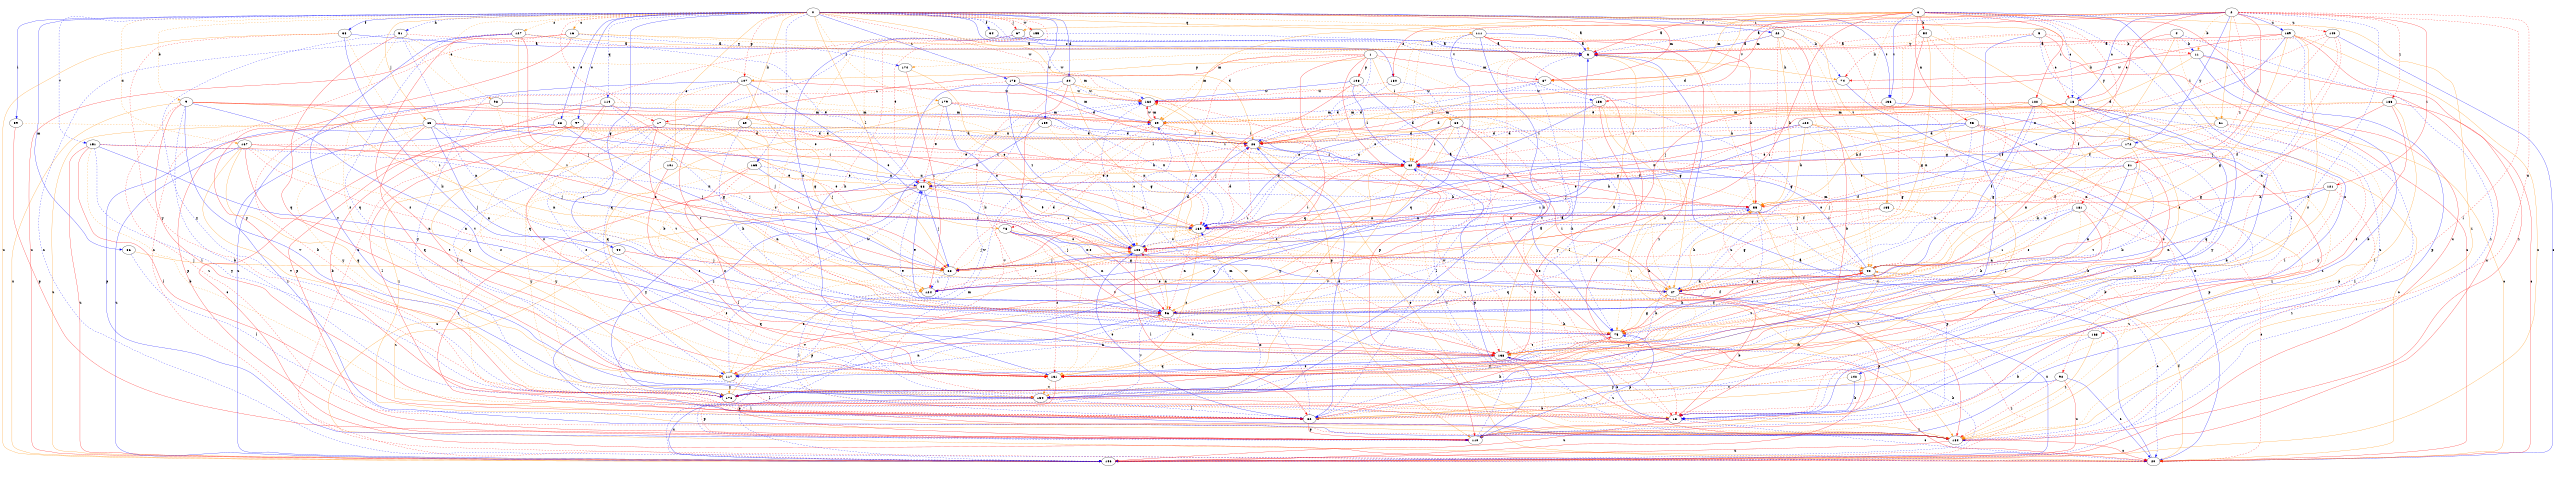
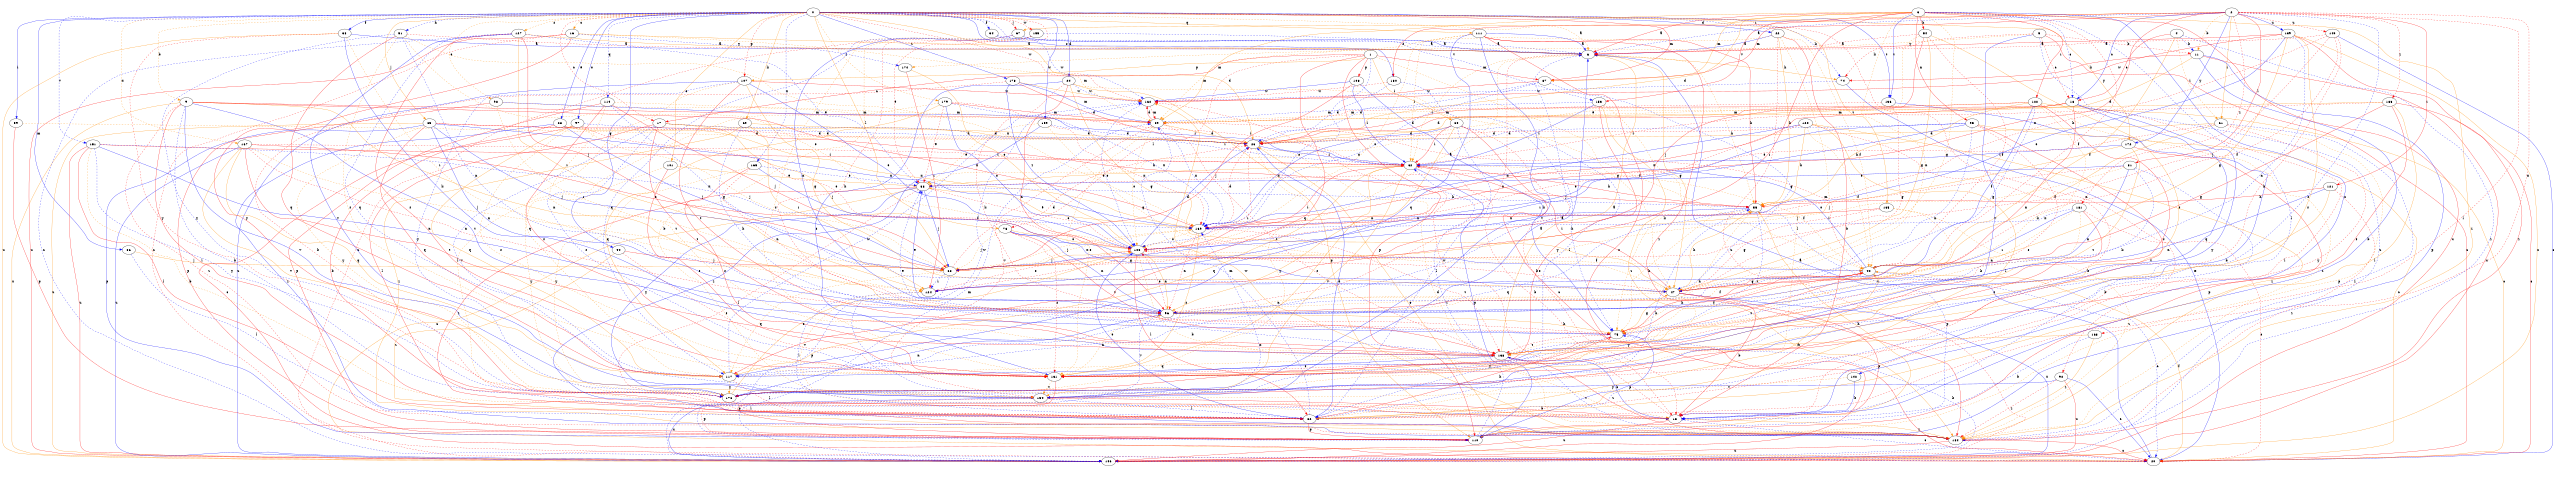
  strict digraph {
    edge [color=red style=solid]
    0
    6
    9
    16
    17
    22
    24
    26
    28
    33
    34
    38
    44
    51
    59
    65
    67
    69
    74
    76
    86
    87
    92
    97
    98
    101
    107
    111
    114
    127
    130
    135
    136
    151
    153
    155
    159
    162
    165
    167
    172
    178
    179
    47
    96
    55
    62
    82
    169
    89
    146
    184
    154
    13
    138
    20
    174
    176
    131
    68
    40
    110
    75
    124
    103
    117
    54
    1
    60
    108
    2
    11
    18
    61
    81
    121
    139
    140
    168
    181
    183
    3
    95
    122
    142
    4
    5
    120
    0 -> 6 [color=darkorange label=a style=dashed]
    0 -> 9 [color=darkorange label=b style=dashed]
    0 -> 16 [color=darkorange label=c style=dashed]
    0 -> 17 [label=c style=dashed]
    0 -> 22 [color=blue label=d]
    0 -> 24 [color=blue label=d]
    0 -> 26 [color=darkorange label=d]
    0 -> 28 [color=blue label=e]
    0 -> 33 [label=e style=dashed]
    0 -> 34 [color=blue label=f style=dashed]
    0 -> 38 [color=blue label=f]
    0 -> 44 [color=blue label=g]
    0 -> 51 [color=blue label=h style=dashed]
    0 -> 59 [color=blue label=i]
    0 -> 65 [color=darkorange label=j]
    0 -> 67 [label=j style=dashed]
    0 -> 69 [color=darkorange label=k]
    0 -> 74 [color=blue label=k style=dashed]
    0 -> 76 [color=darkorange label=l]
    0 -> 86 [color=blue label=m]
    0 -> 87 [label=m]
    0 -> 92 [label=n style=dashed]
    0 -> 97 [color=blue label=o]
    0 -> 98 [color=darkorange label=o style=dashed]
    0 -> 101 [color=darkorange label=o]
    0 -> 107 [label=p style=dashed]
    0 -> 111 [color=darkorange label=q]
    0 -> 114 [color=blue label=q style=dashed]
    0 -> 127 [color=darkorange label=s style=dashed]
    0 -> 130 [color=blue label=s]
    0 -> 135 [color=darkorange label=t]
    0 -> 136 [color=blue label=t]
    0 -> 151 [color=blue label=v style=dashed]
    0 -> 153 [color=blue label=v style=dashed]
    0 -> 155 [label=w style=dashed]
    0 -> 159 [color=blue label=w]
    0 -> 162 [label=w style=dashed]
    0 -> 165 [color=blue label=x style=dashed]
    0 -> 167 [color=darkorange label=x style=dashed]
    0 -> 172 [color=darkorange label=y]
    0 -> 178 [color=blue label=z]
    0 -> 179 [color=darkorange label=z style=dashed]
    6 -> 74 [color=darkorange label=k]
    6 -> 47 [color=darkorange label=g]
    6 -> 96 [label=n style=dashed]
    6 -> 55 [color=darkorange label=h style=dashed]
    6 -> 62 [color=darkorange label=i style=dashed]
    9 -> 96 [color=darkorange label=n]
    9 -> 82 [label=l]
    9 -> 169 [label=x]
    9 -> 89 [label=m]
    9 -> 146 [color=darkorange label=u]
    9 -> 184 [label=z style=dashed]
    9 -> 154 [color=blue label=v]
    9 -> 13 [color=blue label=b style=dashed]
    9 -> 138 [color=blue label=t]
    16 -> 6 [color=darkorange label=a]
    16 -> 89 [color=darkorange label=m style=dashed]
    16 -> 146 [label=u]
    16 -> 20 [label=c style=dashed]
    16 -> 174 [color=blue label=y style=dashed]
    16 -> 176 [label=y]
    17 -> 26 [color=darkorange label=d]
    17 -> 62 [color=blue label=i style=dashed]
    17 -> 82 [label=l]
    17 -> 154 [color=blue label=v style=dashed]
    17 -> 138 [label=t]
    17 -> 131 [color=blue label=s style=dashed]
    17 -> 68 [color=darkorange label=j]
    22 -> 6 [color=blue label=a]
    22 -> 55 [color=darkorange label=h]
    22 -> 82 [color=darkorange label=l style=dashed]
    22 -> 89 [color=darkorange label=m style=dashed]
    22 -> 146 [label=u style=dashed]
    22 -> 13 [label=b]
    22 -> 40 [color=darkorange label=f style=dashed]
    24 -> 162 [color=blue label=w style=dashed]
    24 -> 47 [color=darkorange label=g]
    24 -> 96 [label=n]
    24 -> 131 [color=blue label=s]
    24 -> 40 [color=darkorange label=f style=dashed]
    24 -> 110 [color=darkorange label=p]
    24 -> 75 [label=k style=dashed]
    26 -> 62 [color=blue label=i]
    26 -> 20 [color=darkorange label=c]
    26 -> 176 [color=darkorange label=y style=dashed]
    26 -> 124 [label=r style=dashed]
    28 -> 26 [color=darkorange label=d style=dashed]
    28 -> 169 [color=darkorange label=x]
    28 -> 184 [color=blue label=z]
    28 -> 13 [label=b]
    28 -> 68 [color=blue label=j]
    33 -> 55 [color=blue label=h style=dashed]
    33 -> 82 [label=l style=dashed]
    33 -> 184 [label=z]
    33 -> 20 [color=darkorange label=c]
    33 -> 176 [color=blue label=y]
    33 -> 68 [color=blue label=j]
    33 -> 103 [label=o style=dashed]
    34 -> 6 [color=blue label=a style=dashed]
    34 -> 162 [color=blue label=w style=dashed]
    38 -> 6 [color=blue label=a]
    38 -> 146 [color=darkorange label=u]
    38 -> 176 [label=y style=dashed]
    38 -> 75 [color=blue label=k]
    38 -> 124 [color=darkorange label=r style=dashed]
    44 -> 184 [color=darkorange label=z]
    44 -> 131 [label=s style=dashed]
    44 -> 68 [label=j]
    51 -> 6 [label=a style=dashed]
    51 -> 96 [color=blue label=n style=dashed]
    51 -> 169 [color=darkorange label=x style=dashed]
    51 -> 176 [color=blue label=y style=dashed]
    51 -> 131 [color=darkorange label=s style=dashed]
    51 -> 103 [color=darkorange label=o style=dashed]
    51 -> 117 [label=q]
    59 -> 26 [color=darkorange label=d style=dashed]
    59 -> 110 [label=p]
    65 -> 26 [label=d style=dashed]
    65 -> 96 [color=blue label=n]
    65 -> 55 [label=h]
    65 -> 169 [color=blue label=x]
    65 -> 146 [color=darkorange label=u]
    65 -> 176 [color=darkorange label=y style=dashed]
    65 -> 68 [color=blue label=j]
    65 -> 110 [color=blue label=p]
    65 -> 117 [label=q]
    67 -> 6 [color=blue label=a]
    67 -> 96 [color=blue label=n]
    67 -> 146 [label=u style=dashed]
    69 -> 26 [color=darkorange label=d]
    69 -> 184 [color=darkorange label=z]
    69 -> 75 [color=blue label=k style=dashed]
    69 -> 124 [color=darkorange label=r]
    74 -> 162 [color=blue label=w style=dashed]
    74 -> 20 [color=blue label=c]
    76 -> 47 [color=blue label=g]
    76 -> 96 [color=blue label=n]
    76 -> 138 [label=t]
    76 -> 131 [label=s style=dashed]
    76 -> 68 [color=darkorange label=j style=dashed]
    76 -> 103 [color=darkorange label=o]
    86 -> 82 [color=blue label=l style=dashed]
    86 -> 68 [color=darkorange label=j]
    87 -> 26 [color=blue label=d style=dashed]
    87 -> 162 [label=w]
    87 -> 47 [color=blue label=g style=dashed]
    87 -> 169 [color=blue label=x style=dashed]
    92 -> 146 [label=u]
    92 -> 184 [label=z style=dashed]
    92 -> 20 [color=blue label=c]
    92 -> 176 [color=blue label=y]
    97 -> 26 [color=blue label=d style=dashed]
    97 -> 20 [label=c]
    97 -> 131 [color=darkorange label=s style=dashed]
    97 -> 68 [color=darkorange label=j style=dashed]
    97 -> 103 [label=o style=dashed]
    97 -> 117 [color=darkorange label=q]
    98 -> 62 [color=blue label=i]
    98 -> 89 [color=darkorange label=m style=dashed]
    98 -> 110 [label=p]
    98 -> 124 [color=darkorange label=r style=dashed]
    101 -> 33 [color=darkorange label=e]
    101 -> 176 [color=darkorange label=y style=dashed]
    101 -> 131 [label=s]
    107 -> 162 [label=w]
    107 -> 47 [color=darkorange label=g]
    107 -> 146 [color=blue label=u]
    107 -> 138 [label=t]
    107 -> 176 [color=blue label=y style=dashed]
    107 -> 103 [color=blue label=o]
    107 -> 117 [color=darkorange label=q style=dashed]
    111 -> 6 [color=blue label=a]
    111 -> 55 [label=h]
    111 -> 62 [color=darkorange label=i style=dashed]
    111 -> 146 [label=u]
    111 -> 184 [label=z]
    111 -> 154 [color=blue label=v]
    111 -> 103 [color=darkorange label=o style=dashed]
    111 -> 117 [color=blue label=q]
    114 -> 47 [color=blue label=g style=dashed]
    114 -> 89 [color=darkorange label=m style=dashed]
    114 -> 138 [color=darkorange label=t style=dashed]
    114 -> 131 [label=s]
    114 -> 68 [label=j]
    114 -> 110 [label=p]
    127 -> 6 [color=darkorange label=a]
    127 -> 33 [color=blue label=e style=dashed]
    127 -> 154 [color=blue label=v]
    127 -> 20 [color=blue label=c style=dashed]
    127 -> 131 [label=s]
    127 -> 68 [label=j]
    127 -> 124 [color=darkorange label=r]
    127 -> 117 [color=blue label=q style=dashed]
    130 -> 26 [color=blue label=d style=dashed]
    130 -> 162 [label=w style=dashed]
    130 -> 82 [color=blue label=l style=dashed]
    135 -> 47 [label=g style=dashed]
    135 -> 169 [label=x]
    135 -> 184 [color=darkorange label=z style=dashed]
    135 -> 138 [color=darkorange label=t style=dashed]
    136 -> 47 [label=g style=dashed]
    136 -> 89 [label=m style=dashed]
    136 -> 13 [color=blue label=b]
    151 -> 96 [color=blue label=n]
    151 -> 62 [label=i]
    151 -> 82 [label=l]
    151 -> 169 [color=blue label=x style=dashed]
    151 -> 146 [label=u]
    151 -> 13 [color=darkorange label=b style=dashed]
    151 -> 176 [color=blue label=y style=dashed]
    153 -> 62 [color=blue label=i]
    153 -> 89 [color=blue label=m style=dashed]
    153 -> 184 [color=darkorange label=z]
    153 -> 176 [label=y]
    153 -> 75 [color=darkorange label=k style=dashed]
    155 -> 6 [color=blue label=a style=dashed]
    155 -> 13 [color=darkorange label=b style=dashed]
    155 -> 131 [color=darkorange label=s style=dashed]
    155 -> 75 [label=k style=dashed]
    155 -> 117 [color=blue label=q style=dashed]
    159 -> 26 [color=blue label=d style=dashed]
    159 -> 33 [color=darkorange label=e style=dashed]
    159 -> 47 [color=darkorange label=g style=dashed]
    159 -> 169 [label=x style=dashed]
    159 -> 184 [color=blue label=z]
    162 -> 89 [label=m style=dashed]
    162 -> 103 [color=blue label=o style=dashed]
    165 -> 33 [color=blue label=e style=dashed]
    165 -> 96 [label=n style=dashed]
    165 -> 176 [color=darkorange label=y style=dashed]
    165 -> 131 [label=s]
    165 -> 40 [color=blue label=f]
    167 -> 96 [label=n style=dashed]
    167 -> 62 [label=i style=dashed]
    167 -> 146 [color=blue label=u]
    167 -> 154 [color=darkorange label=v]
    167 -> 138 [label=t]
    167 -> 68 [color=darkorange label=j style=dashed]
    167 -> 103 [label=o]
    167 -> 117 [color=darkorange label=q]
    172 -> 62 [color=blue label=i]
    172 -> 138 [color=darkorange label=t]
    172 -> 68 [color=darkorange label=j]
    172 -> 110 [label=p]
    178 -> 26 [label=d]
    178 -> 162 [color=darkorange label=w]
    178 -> 89 [color=blue label=m]
    178 -> 13 [label=b style=dashed]
    178 -> 103 [color=blue label=z]
    179 -> 33 [label=e style=dashed]
    179 -> 62 [label=i style=dashed]
    179 -> 82 [color=darkorange label=l style=dashed]
    179 -> 169 [color=blue label=x style=dashed]
    179 -> 89 [label=m]
    179 -> 103 [color=blue label=o]
    179 -> 117 [color=darkorange label=q]
    47 -> 96 [color=darkorange label=n style=dashed]
    47 -> 55 [color=darkorange label=h]
    47 -> 62 [label=i]
    47 -> 146 [color=blue label=u]
    47 -> 13 [label=b]
    47 -> 176 [color=darkorange label=y style=dashed]
    47 -> 110 [label=p]
    47 -> 103 [label=o style=dashed]
    96 -> 33 [color=blue label=e]
    96 -> 154 [color=blue label=v style=dashed]
    96 -> 40 [color=darkorange label=f style=dashed]
    96 -> 75 [color=darkorange label=k]
    96 -> 103 [label=o style=dashed]
    55 -> 169 [color=blue label=x]
    55 -> 138 [color=blue label=t style=dashed]
    55 -> 110 [color=blue label=p style=dashed]
    55 -> 75 [color=darkorange label=k style=dashed]
    55 -> 117 [color=blue label=q style=dashed]
    62 -> 33 [color=darkorange label=e]
    62 -> 55 [label=h]
    62 -> 154 [color=darkorange label=v]
    62 -> 13 [label=b style=dashed]
    62 -> 131 [color=darkorange label=s]
    62 -> 40 [color=darkorange label=f style=dashed]
    62 -> 110 [color=blue label=p]
    62 -> 117 [color=darkorange label=q]
    82 -> 26 [color=blue label=d]
    82 -> 55 [color=blue label=h style=dashed]
    82 -> 89 [color=blue label=m style=dashed]
    82 -> 40 [color=darkorange label=f]
    82 -> 110 [label=p]
    82 -> 75 [label=k]
    82 -> 103 [color=blue label=o]
    169 -> 26 [label=d style=dashed]
    169 -> 33 [color=darkorange label=e]
    169 -> 96 [label=n style=dashed]
    169 -> 138 [label=t style=dashed]
    169 -> 131 [color=darkorange label=s]
    169 -> 68 [color=darkorange label=j style=dashed]
    169 -> 103 [color=darkorange label=o style=dashed]
    89 -> 26 [color=darkorange label=d]
-   89 -> 162 [label=w]
+   89 -> 162 [label=d]
    89 -> 169 [color=blue label=x style=dashed]
    89 -> 154 [label=v style=dashed]
    89 -> 138 [label=t style=dashed]
    89 -> 131 [color=darkorange label=s style=dashed]
    89 -> 103 [color=darkorange label=o style=dashed]
    146 -> 169 [color=blue label=x style=dashed]
    146 -> 89 [color=blue label=m style=dashed]
    146 -> 75 [color=blue label=k style=dashed]
    184 -> 26 [color=darkorange label=d style=dashed]
    184 -> 162 [color=darkorange label=w]
    184 -> 146 [label=u]
    184 -> 138 [color=blue label=t style=dashed]
    184 -> 20 [label=c]
    154 -> 6 [color=blue label=a]
    154 -> 162 [color=blue label=w style=dashed]
    154 -> 82 [color=blue label=l style=dashed]
    154 -> 146 [color=blue label=u]
    154 -> 13 [label=b]
    154 -> 110 [label=p style=dashed]
    13 -> 162 [label=w style=dashed]
    13 -> 146 [label=u]
    13 -> 184 [color=darkorange label=z]
    13 -> 20 [color=blue label=c style=dashed]
    138 -> 6 [color=darkorange label=a]
    138 -> 33 [color=blue label=e style=dashed]
    138 -> 55 [color=darkorange label=h style=dashed]
    138 -> 184 [label=z]
    138 -> 13 [color=blue label=b]
    138 -> 131 [color=blue label=s]
    138 -> 117 [color=darkorange label=q style=dashed]
    20 -> 6 [color=blue label=a]
    20 -> 40 [color=darkorange label=f]
    174 -> 124 [label=r]
    174 -> 103 [color=darkorange label=o]
    176 -> 96 [color=blue label=n]
    176 -> 82 [label=l style=dashed]
    176 -> 103 [color=darkorange label=o]
    131 -> 96 [color=darkorange label=n style=dashed]
    131 -> 154 [color=darkorange label=v style=dashed]
    131 -> 110 [label=p]
    68 -> 26 [label=d style=dashed]
    68 -> 169 [color=darkorange label=x style=dashed]
    68 -> 110 [color=blue label=p style=dashed]
    68 -> 124 [color=blue label=r style=dashed]
    68 -> 117 [color=darkorange label=q style=dashed]
    40 -> 47 [label=g]
    40 -> 62 [color=blue label=i]
    40 -> 89 [label=m style=dashed]
    40 -> 138 [label=t]
    40 -> 20 [color=blue label=c style=dashed]
    40 -> 75 [label=k]
    110 -> 55 [color=darkorange label=h]
    110 -> 62 [color=blue label=i style=dashed]
    75 -> 47 [color=darkorange label=g]
    75 -> 138 [label=t style=dashed]
    75 -> 176 [color=blue label=y style=dashed]
    75 -> 40 [label=f]
    75 -> 110 [color=blue label=p]
    124 -> 82 [color=blue label=l style=dashed]
    124 -> 154 [color=darkorange label=v style=dashed]
    124 -> 103 [label=o style=dashed]
    103 -> 6 [color=darkorange label=a style=dashed]
    103 -> 26 [color=blue label=d]
    103 -> 96 [color=darkorange label=n]
    103 -> 62 [label=i]
    103 -> 82 [label=l]
    103 -> 13 [color=darkorange label=b style=dashed]
    103 -> 68 [color=darkorange label=j]
    103 -> 40 [color=darkorange label=f style=dashed]
    117 -> 6 [color=blue label=a style=dashed]
    117 -> 162 [color=blue label=w style=dashed]
    117 -> 82 [label=l style=dashed]
    117 -> 176 [color=darkorange label=y style=dashed]
    54 -> 6 [label=a style=dashed]
    54 -> 33 [color=darkorange label=e style=dashed]
    54 -> 47 [color=darkorange label=g]
    54 -> 131 [color=darkorange label=s]
    54 -> 68 [label=j]
    54 -> 40 [label=f style=dashed]
    1 -> 17 [label=c]
    1 -> 76 [label=l style=dashed]
    1 -> 87 [label=m]
    1 -> 107 [color=darkorange label=p]
    1 -> 47 [color=darkorange label=g style=dashed]
    1 -> 110 [label=p]
    1 -> 103 [color=blue label=o style=dashed]
    1 -> 117 [label=q]
    1 -> 60 [color=darkorange label=i]
    1 -> 108 [label=p]
    60 -> 26 [color=darkorange label=d]
    60 -> 96 [color=darkorange label=n]
    60 -> 62 [label=i]
    60 -> 82 [color=blue label=l style=dashed]
    60 -> 169 [color=blue label=x]
    60 -> 13 [label=b style=dashed]
    60 -> 20 [label=c]
    60 -> 75 [color=blue label=k style=dashed]
    108 -> 162 [color=blue label=w]
    108 -> 62 [color=blue label=i]
    108 -> 68 [label=j]
    108 -> 75 [color=blue label=k]
    2 -> 6 [color=blue label=a style=dashed]
    2 -> 67 [color=darkorange label=r]
    2 -> 87 [label=m]
    2 -> 130 [label=s]
    2 -> 172 [color=blue label=y]
    2 -> 82 [label=l style=dashed]
    2 -> 169 [label=x]
    2 -> 131 [color=blue label=s style=dashed]
    2 -> 11 [color=darkorange label=b style=dashed]
    2 -> 18 [color=blue label=c]
    2 -> 61 [color=darkorange label=i]
    2 -> 81 [label=l]
    2 -> 121 [label=r]
    2 -> 139 [color=blue label=u]
    2 -> 140 [label=u style=dashed]
    2 -> 168 [label=x style=dashed]
    2 -> 181 [label=z style=dashed]
    2 -> 183 [label=z style=dashed]
    11 -> 26 [color=darkorange label=d]
    11 -> 74 [label=k]
    11 -> 146 [label=u]
    11 -> 13 [color=blue label=b]
    11 -> 110 [color=blue label=p]
    18 -> 26 [label=d]
    18 -> 96 [label=n]
    18 -> 82 [label=l style=dashed]
    18 -> 169 [label=x]
    18 -> 89 [color=darkorange label=m style=dashed]
    18 -> 176 [color=blue label=y]
    18 -> 117 [color=blue label=q]
    61 -> 26 [color=darkorange label=d]
    61 -> 33 [label=e style=dashed]
    61 -> 184 [color=blue label=z style=dashed]
    61 -> 176 [label=y style=dashed]
    61 -> 40 [color=darkorange label=f]
    61 -> 110 [color=darkorange label=p style=dashed]
    81 -> 33 [color=blue label=e]
    81 -> 96 [color=blue label=n]
    81 -> 13 [color=blue label=b style=dashed]
    81 -> 68 [color=darkorange label=j style=dashed]
    81 -> 75 [color=blue label=k style=dashed]
    81 -> 103 [label=o style=dashed]
    121 -> 96 [color=blue label=n]
    121 -> 55 [label=h]
    121 -> 184 [label=z style=dashed]
    121 -> 138 [color=darkorange label=t]
    139 -> 6 [label=a]
    139 -> 162 [label=w]
    139 -> 47 [color=darkorange label=g]
    139 -> 96 [color=blue label=n style=dashed]
    139 -> 146 [color=darkorange label=u]
    139 -> 184 [label=z]
    139 -> 131 [color=darkorange label=s]
    139 -> 103 [color=blue label=o]
    140 -> 6 [label=a style=dashed]
    140 -> 55 [label=h style=dashed]
    140 -> 20 [color=blue label=c]
    140 -> 68 [label=j style=dashed]
    140 -> 40 [label=f style=dashed]
    140 -> 75 [label=k style=dashed]
    168 -> 184 [color=darkorange label=z]
    168 -> 13 [color=blue label=b style=dashed]
    168 -> 138 [color=darkorange label=t]
    181 -> 96 [color=darkorange label=n style=dashed]
    181 -> 169 [color=blue label=x style=dashed]
    181 -> 20 [label=c style=dashed]
    181 -> 131 [label=s]
    181 -> 75 [color=darkorange label=k style=dashed]
    181 -> 124 [color=blue label=r]
    183 -> 47 [label=g]
    183 -> 62 [label=i style=dashed]
    183 -> 82 [color=darkorange label=l]
    183 -> 89 [color=darkorange label=m]
    183 -> 20 [label=c]
    183 -> 131 [label=s]
    3 -> 6 [label=a]
    3 -> 26 [color=darkorange label=d]
    3 -> 87 [color=darkorange label=m]
    3 -> 136 [color=blue label=t]
    3 -> 153 [label=v]
    3 -> 47 [color=darkorange label=g style=dashed]
    3 -> 96 [color=darkorange label=n style=dashed]
    3 -> 82 [color=blue label=l style=dashed]
    3 -> 89 [color=darkorange label=m]
    3 -> 146 [label=u]
    3 -> 184 [color=darkorange label=z]
    3 -> 40 [label=f style=dashed]
    3 -> 124 [label=r]
    3 -> 54 [label=h]
    3 -> 18 [color=blue label=c style=dashed]
    3 -> 95 [label=n]
    3 -> 122 [label=r]
    3 -> 142 [color=blue label=u]
    95 -> 26 [color=blue label=d style=dashed]
    95 -> 96 [color=blue label=n style=dashed]
    95 -> 154 [label=v]
-   95 -> 13 [color=blue label=b style=dashed]
    95 -> 20 [color=darkorange label=c]
    95 -> 131 [label=s style=dashed]
    95 -> 68 [color=blue label=j]
    95 -> 124 [color=blue label=r]
    122 -> 26 [label=d]
    122 -> 47 [color=blue label=g style=dashed]
    122 -> 55 [color=darkorange label=h]
    122 -> 89 [color=darkorange label=m style=dashed]
    122 -> 184 [color=darkorange label=z style=dashed]
    122 -> 20 [color=darkorange label=c]
    122 -> 131 [label=s]
    122 -> 40 [color=blue label=f]
    122 -> 75 [color=darkorange label=k style=dashed]
    142 -> 154 [color=darkorange label=v style=dashed]
    142 -> 13 [color=blue label=b]
    4 -> 184 [color=blue label=z style=dashed]
    4 -> 40 [color=darkorange label=f]
    4 -> 11 [color=blue label=b style=dashed]
    4 -> 18 [label=c]
    4 -> 61 [color=darkorange label=i style=dashed]
    5 -> 74 [label=k style=dashed]
    5 -> 146 [color=blue label=u style=dashed]
    5 -> 154 [color=blue label=v]
    5 -> 20 [label=c]
    5 -> 174 [color=darkorange label=y style=dashed]
    5 -> 11 [label=b style=dashed]
    5 -> 18 [label=c style=dashed]
    120 -> 26 [label=d style=dashed]
    120 -> 55 [color=darkorange label=h]
    120 -> 82 [color=darkorange label=l]
    120 -> 169 [color=blue label=x]
    120 -> 184 [color=darkorange label=z]
    120 -> 13 [label=b style=dashed]
    120 -> 40 [color=darkorange label=f style=dashed]
    120 -> 103 [label=o style=dashed]
  }
